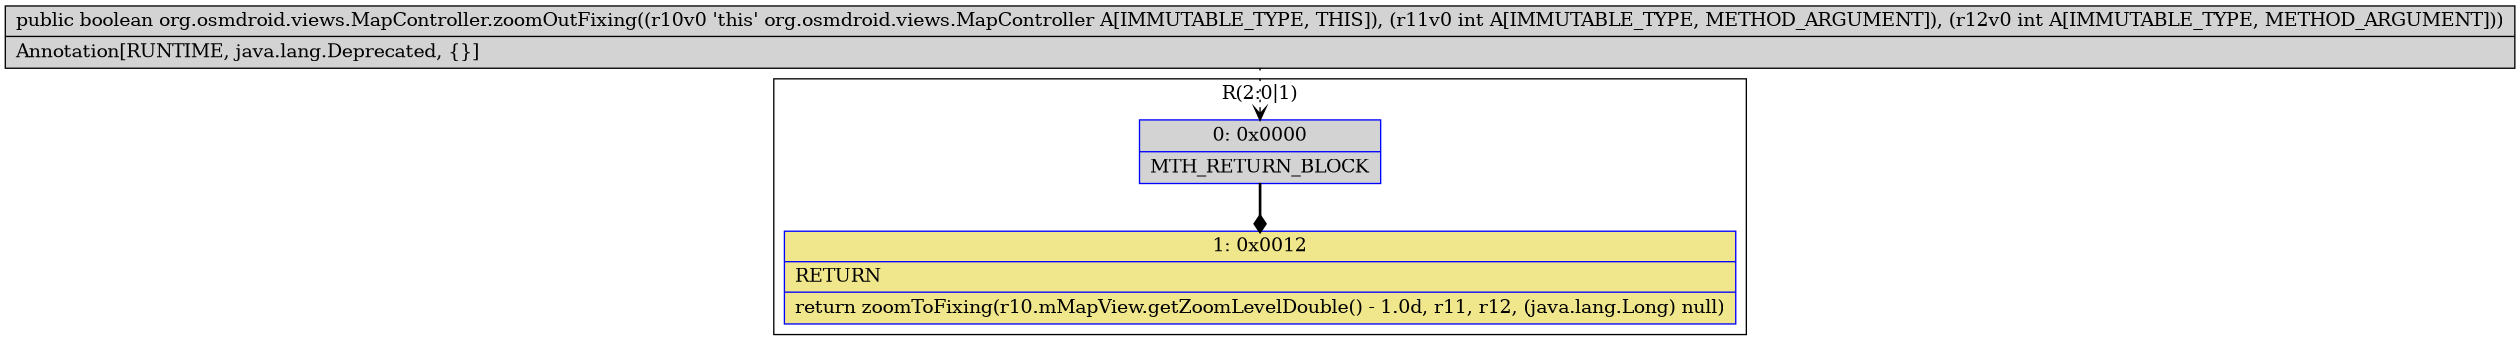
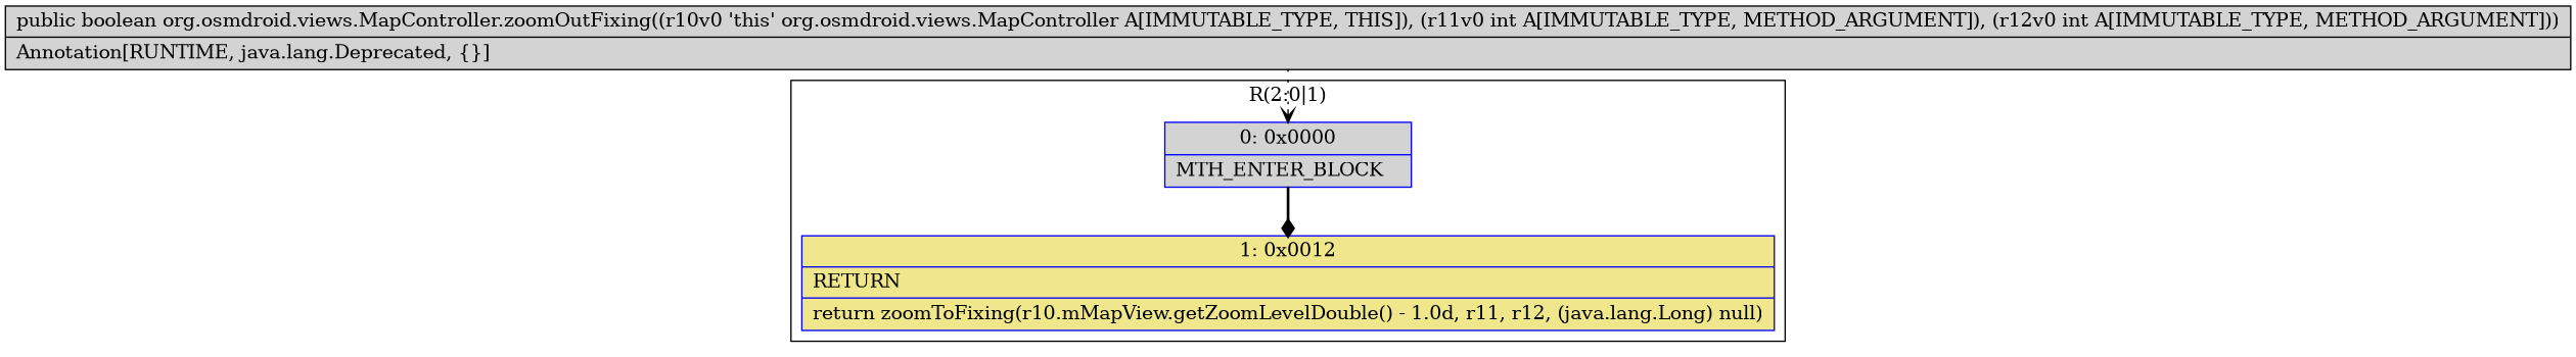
  digraph {
    node [color=blue shape=record style=filled fillcolor=lightgrey]
-   n1 [label="{0\:\ 0x0000|MTH_RETURN_BLOCK\l}"]
+   n1 [label="{0\:\ 0x0000|MTH_ENTER_BLOCK\l}"]
    n2 [label="{1\:\ 0x0012|RETURN\l|return zoomToFixing(r10.mMapView.getZoomLevelDouble() \- 1.0d, r11, r12, (java.lang.Long) null)\l}" fillcolor=khaki]
    n3 [label="{public boolean org.osmdroid.views.MapController.zoomOutFixing((r10v0 'this' org.osmdroid.views.MapController A[IMMUTABLE_TYPE, THIS]), (r11v0 int A[IMMUTABLE_TYPE, METHOD_ARGUMENT]), (r12v0 int A[IMMUTABLE_TYPE, METHOD_ARGUMENT]))  | Annotation[RUNTIME, java.lang.Deprecated, \{\}]\l}" color=""]
    subgraph cluster_1 {
      label="R(2:0|1)"
      n1
      n2
    }
    n1 -> n2 [style=bold arrowhead=diamond]
    n3 -> n1 [style=dotted arrowhead=vee]
  }
